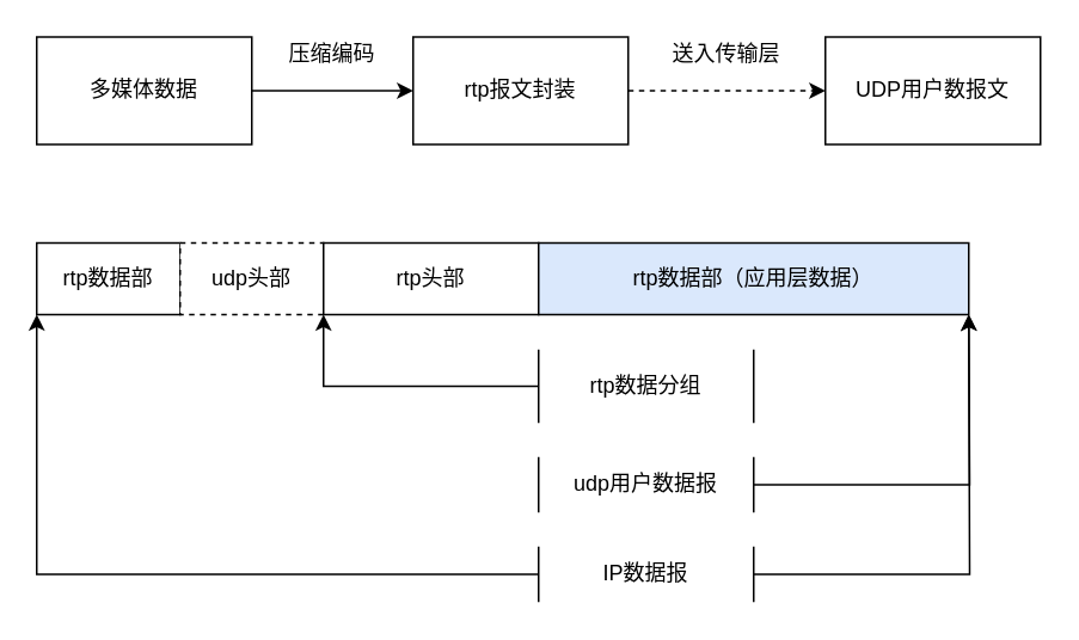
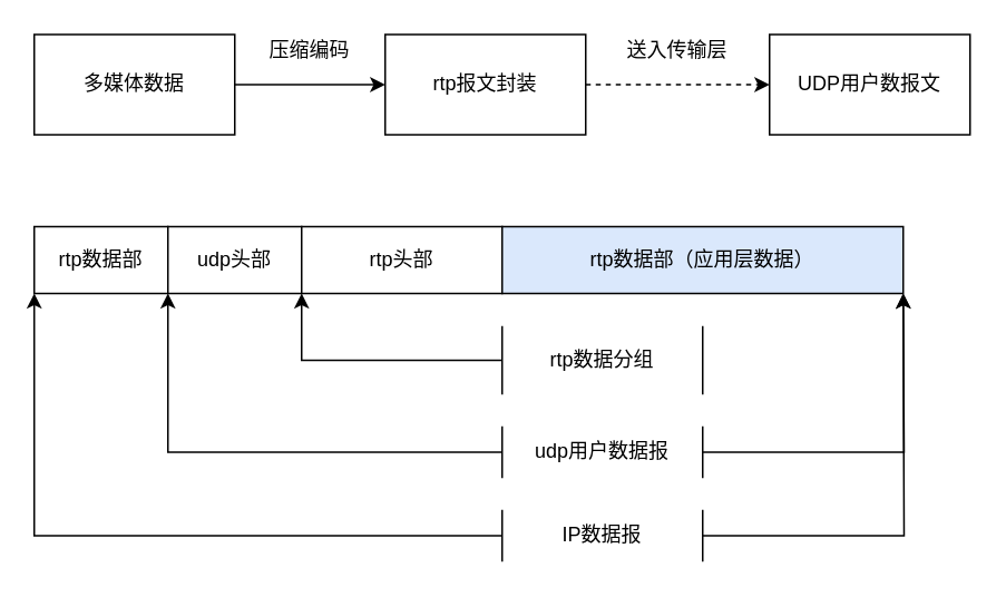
  <mxCell id="0" />
  <mxCell id="1" parent="0" />
  <mxCell id="2" value="" style="group" vertex="1" connectable="0" parent="1"><mxGeometry x="20" y="20" width="560" height="315" as="geometry" /></mxCell>
  <mxCell id="3" value="多媒体数据" style="rounded=0;whiteSpace=wrap;html=1;" parent="2" vertex="1"><mxGeometry width="120" height="60" as="geometry" /></mxCell>
  <mxCell id="4" value="rtp报文封装" style="rounded=0;whiteSpace=wrap;html=1;" parent="2" vertex="1"><mxGeometry x="210" width="120" height="60" as="geometry" /></mxCell>
  <mxCell id="5" value="" style="edgeStyle=orthogonalEdgeStyle;rounded=0;orthogonalLoop=1;jettySize=auto;html=1;" parent="2" source="3" target="4" edge="1"><mxGeometry relative="1" as="geometry" /></mxCell>
  <mxCell id="6" value="UDP用户数报文" style="rounded=0;whiteSpace=wrap;html=1;" parent="2" vertex="1"><mxGeometry x="440" width="120" height="60" as="geometry" /></mxCell>
  <mxCell id="7" value="" style="edgeStyle=orthogonalEdgeStyle;rounded=0;orthogonalLoop=1;jettySize=auto;html=1;dashed=1;" parent="2" source="4" target="6" edge="1"><mxGeometry relative="1" as="geometry" /></mxCell>
  <mxCell id="8" value="送入传输层" style="text;html=1;strokeColor=none;fillColor=none;align=center;verticalAlign=middle;whiteSpace=wrap;rounded=0;" parent="2" vertex="1"><mxGeometry x="350" width="70" height="20" as="geometry" /></mxCell>
  <mxCell id="9" value="压缩编码" style="text;html=1;strokeColor=none;fillColor=none;align=center;verticalAlign=middle;whiteSpace=wrap;rounded=0;" parent="2" vertex="1"><mxGeometry x="140" width="50" height="20" as="geometry" /></mxCell>
  <mxCell id="10" value="rtp数据部" style="rounded=0;whiteSpace=wrap;html=1;" parent="2" vertex="1"><mxGeometry y="115" width="80" height="40" as="geometry" /></mxCell>
- <mxCell id="11" value="udp头部" style="rounded=0;whiteSpace=wrap;html=1;dashed=1;" parent="2" vertex="1"><mxGeometry x="80" y="115" width="80" height="40" as="geometry" /></mxCell>
+ <mxCell id="11" value="udp头部" style="rounded=0;whiteSpace=wrap;html=1;" parent="2" vertex="1"><mxGeometry x="80" y="115" width="80" height="40" as="geometry" /></mxCell>
  <mxCell id="12" value="rtp头部" style="rounded=0;whiteSpace=wrap;html=1;" parent="2" vertex="1"><mxGeometry x="160" y="115" width="120" height="40" as="geometry" /></mxCell>
  <mxCell id="13" value="rtp数据部（应用层数据）" style="rounded=0;whiteSpace=wrap;html=1;fillColor=#dae8fc;" parent="2" vertex="1"><mxGeometry x="280" y="115" width="240" height="40" as="geometry" /></mxCell>
  <mxCell id="14" style="edgeStyle=orthogonalEdgeStyle;rounded=0;orthogonalLoop=1;jettySize=auto;html=1;exitX=0;exitY=0.5;exitDx=0;exitDy=0;" parent="2" source="15" edge="1"><mxGeometry relative="1" as="geometry"><mxPoint x="160" y="155" as="targetPoint" /><Array as="points"><mxPoint x="280" y="195" /><mxPoint x="160" y="195" /></Array></mxGeometry></mxCell>
  <mxCell id="15" value="rtp数据分组" style="shape=partialRectangle;whiteSpace=wrap;html=1;top=0;bottom=0;fillColor=none;" parent="2" vertex="1"><mxGeometry x="280" y="175" width="120" height="40" as="geometry" /></mxCell>
  <mxCell id="16" style="edgeStyle=orthogonalEdgeStyle;rounded=0;orthogonalLoop=1;jettySize=auto;html=1;" parent="2" source="18" edge="1"><mxGeometry relative="1" as="geometry"><mxPoint x="520" y="155" as="targetPoint" /></mxGeometry></mxCell>
  <mxCell id="17" style="edgeStyle=orthogonalEdgeStyle;rounded=0;orthogonalLoop=1;jettySize=auto;html=1;entryX=0;entryY=1;entryDx=0;entryDy=0;" parent="2" source="18" target="10" edge="1"><mxGeometry relative="1" as="geometry" /></mxCell>
  <mxCell id="18" value="IP数据报" style="shape=partialRectangle;whiteSpace=wrap;html=1;top=0;bottom=0;fillColor=none;" parent="2" vertex="1"><mxGeometry x="280" y="285" width="120" height="30" as="geometry" /></mxCell>
+ <mxCell id="19" style="edgeStyle=orthogonalEdgeStyle;rounded=0;orthogonalLoop=1;jettySize=auto;html=1;exitX=0;exitY=0.5;exitDx=0;exitDy=0;entryX=0;entryY=1;entryDx=0;entryDy=0;" parent="2" source="22" target="11" edge="1"><mxGeometry relative="1" as="geometry" /></mxCell>
  <mxCell id="20" style="edgeStyle=orthogonalEdgeStyle;rounded=0;orthogonalLoop=1;jettySize=auto;html=1;" parent="2" source="22" edge="1"><mxGeometry relative="1" as="geometry"><mxPoint x="520" y="155" as="targetPoint" /></mxGeometry></mxCell>
  <mxCell id="21" style="edgeStyle=orthogonalEdgeStyle;rounded=0;orthogonalLoop=1;jettySize=auto;html=1;exitX=0;exitY=0.5;exitDx=0;exitDy=0;" parent="2" source="22" edge="1"><mxGeometry relative="1" as="geometry"><mxPoint x="280" y="250" as="targetPoint" /></mxGeometry></mxCell>
  <mxCell id="22" value="udp用户数据报" style="shape=partialRectangle;whiteSpace=wrap;html=1;top=0;bottom=0;fillColor=none;" parent="2" vertex="1"><mxGeometry x="280" y="235" width="120" height="30" as="geometry" /></mxCell>
